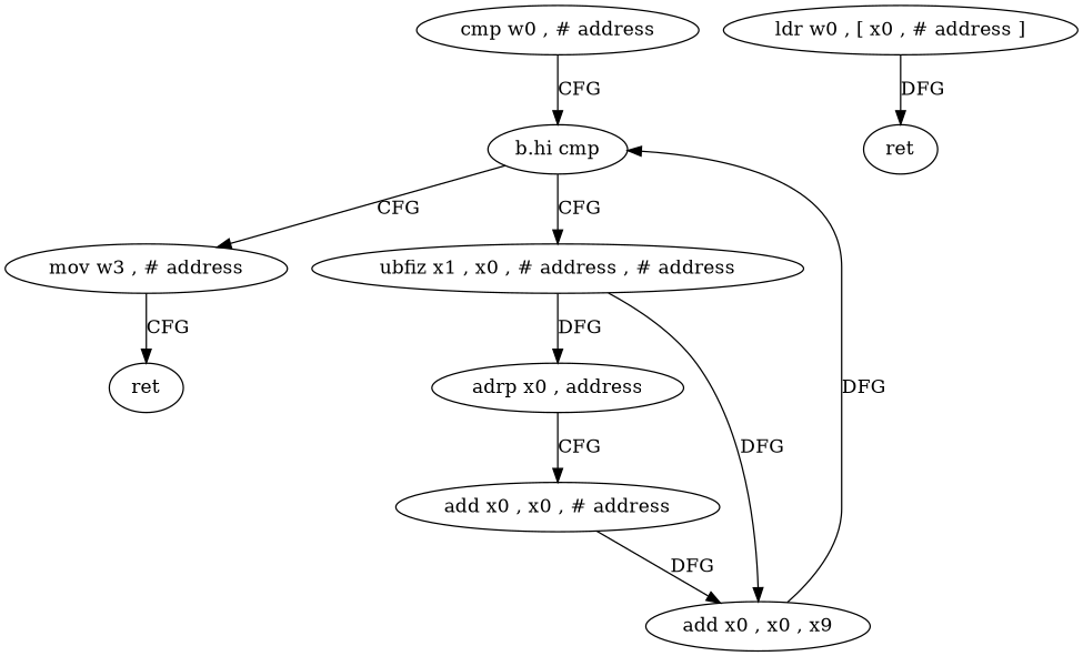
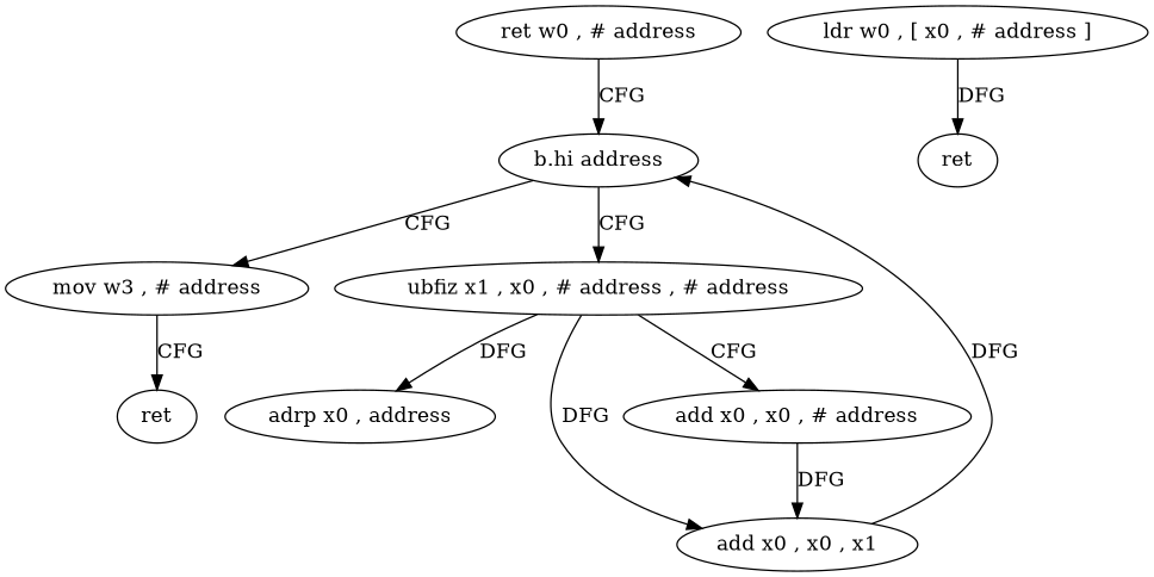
  digraph {
-   n1 [label="cmp w0 , # address"]
-   n2 [label="b.hi cmp"]
+   n1 [label="ret w0 , # address"]
+   n2 [label="b.hi address"]
    n3 [label="mov w3 , # address"]
    n4 [label="ubfiz x1 , x0 , # address , # address"]
    n5 [label=ret]
    n6 [label="adrp x0 , address"]
-   n7 [label="add x0 , x0 , x9"]
+   n7 [label="add x0 , x0 , x1"]
    n8 [label="add x0 , x0 , # address"]
    n9 [label="ldr w0 , [ x0 , # address ]"]
    n10 [label=ret]
    n1 -> n2 [label=CFG]
    n2 -> n3 [label=CFG]
    n2 -> n4 [label=CFG]
    n3 -> n5 [label=CFG]
    n4 -> n6 [label=DFG]
    n4 -> n7 [label=DFG]
-   n6 -> n8 [label=CFG]
+   n4 -> n8 [label=CFG]
    n7 -> n2 [label=DFG]
    n8 -> n7 [label=DFG]
    n9 -> n10 [label=DFG]
  }
